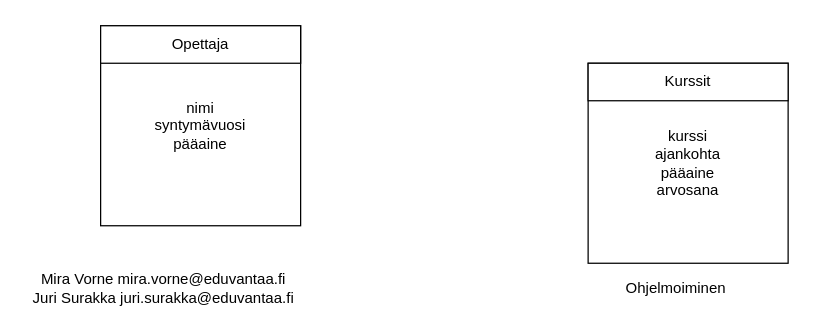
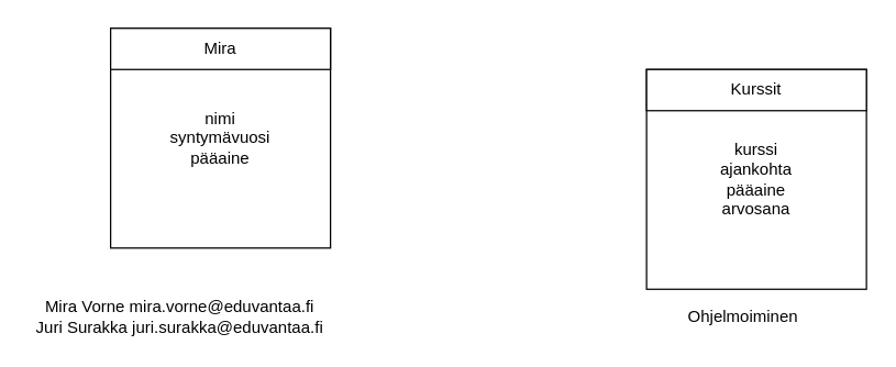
  <mxCell id="0" />
  <mxCell id="1" parent="0" />
  <mxCell id="2" value="nimi&lt;br&gt;syntymävuosi&lt;br&gt;pääaine" style="whiteSpace=wrap;html=1;aspect=fixed;" vertex="1" parent="1"><mxGeometry x="80" y="20" width="160" height="160" as="geometry" /></mxCell>
- <mxCell id="3" value="Opettaja" style="rounded=0;whiteSpace=wrap;html=1;" vertex="1" parent="1"><mxGeometry x="80" y="20" width="160" height="30" as="geometry" /></mxCell>
+ <mxCell id="3" value="Mira" style="rounded=0;whiteSpace=wrap;html=1;" vertex="1" parent="1"><mxGeometry x="80" y="20" width="160" height="30" as="geometry" /></mxCell>
  <mxCell id="4" value="kurssi&lt;br&gt;ajankohta&lt;br&gt;pääaine&lt;br&gt;arvosana" style="whiteSpace=wrap;html=1;aspect=fixed;" vertex="1" parent="1"><mxGeometry x="470" y="50" width="160" height="160" as="geometry" /></mxCell>
  <mxCell id="5" value="Kurssit" style="rounded=0;whiteSpace=wrap;html=1;" vertex="1" parent="1"><mxGeometry x="470" y="50" width="160" height="30" as="geometry" /></mxCell>
  <mxCell id="6" value="Mira Vorne mira.vorne@eduvantaa.fi&lt;br&gt;Juri Surakka juri.surakka@eduvantaa.fi" style="text;html=1;align=center;verticalAlign=middle;resizable=0;points=[];autosize=1;" vertex="1" parent="1"><mxGeometry x="20" y="215" width="220" height="30" as="geometry" /></mxCell>
  <mxCell id="7" value="Ohjelmoiminen" style="text;html=1;align=center;verticalAlign=middle;resizable=0;points=[];autosize=1;" vertex="1" parent="1"><mxGeometry x="490" y="220" width="100" height="20" as="geometry" /></mxCell>
